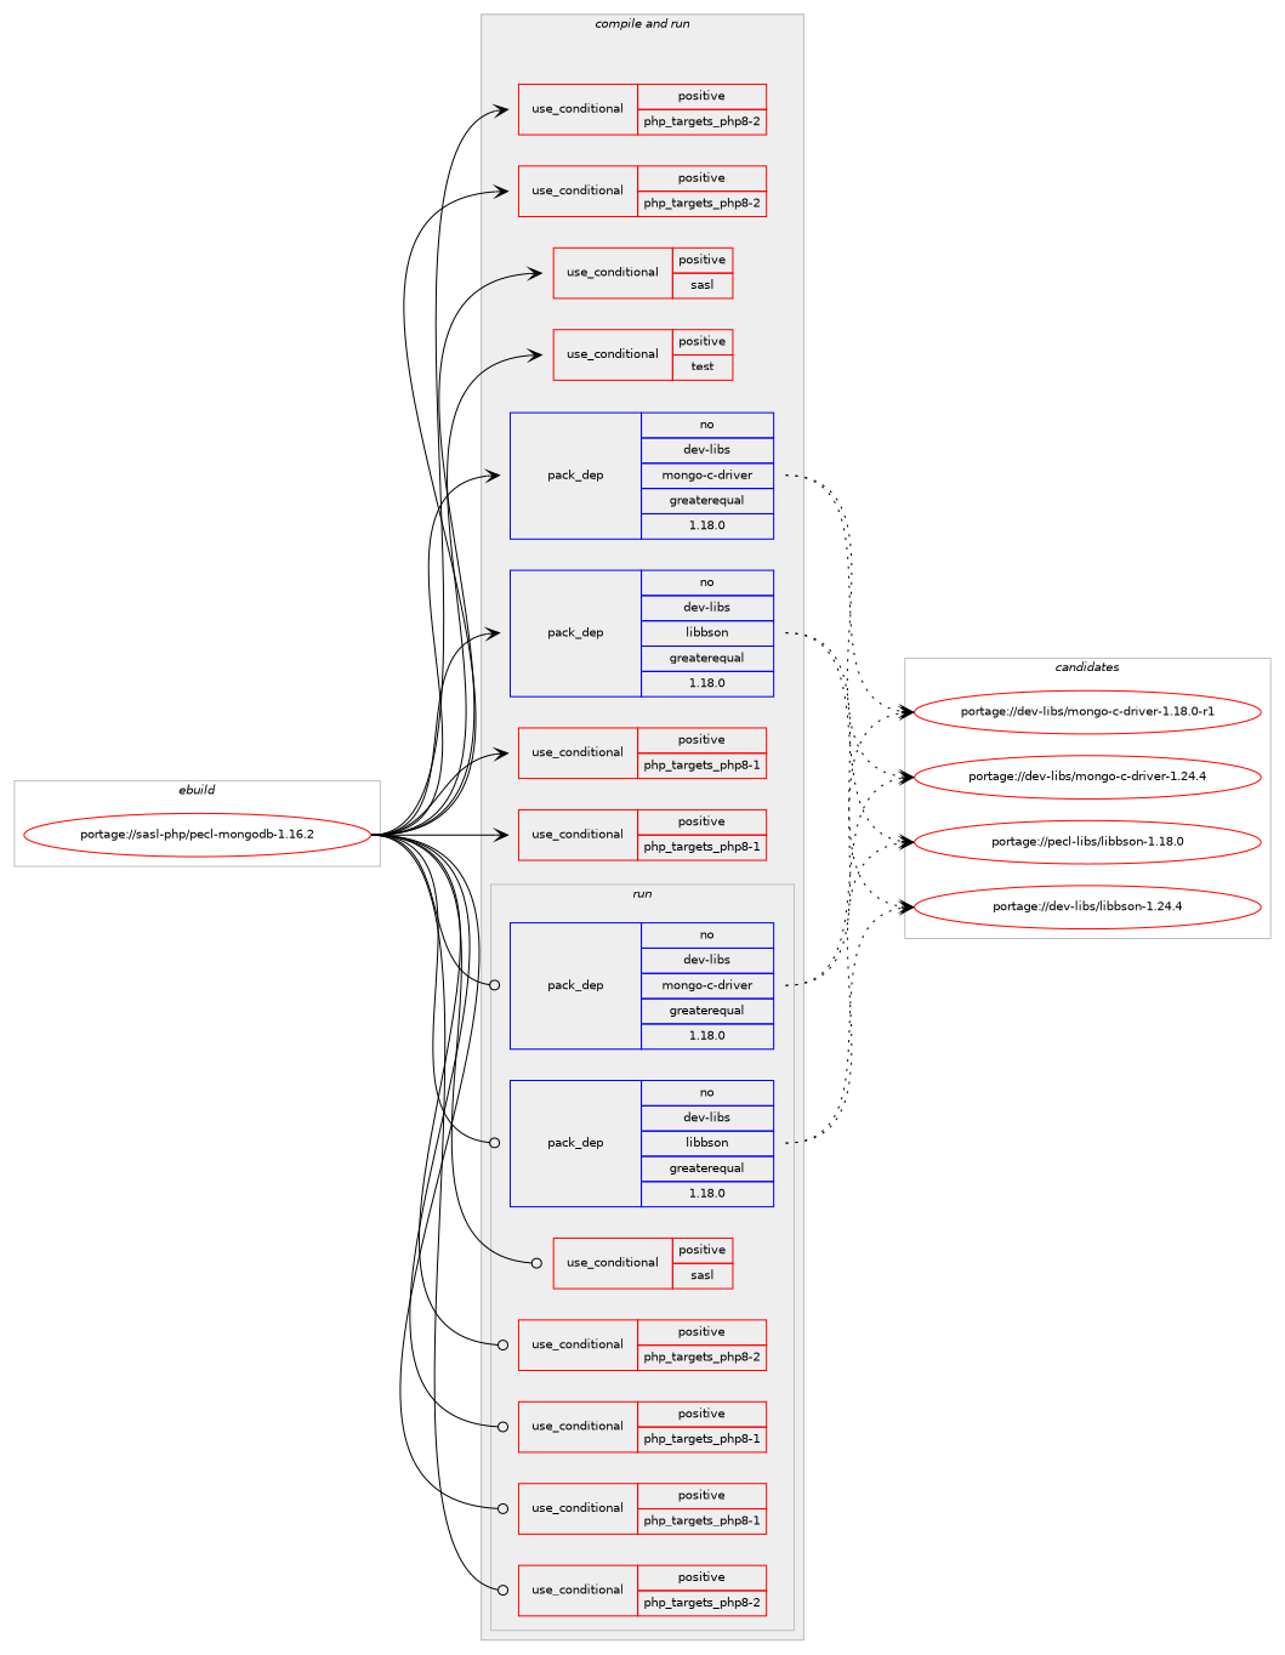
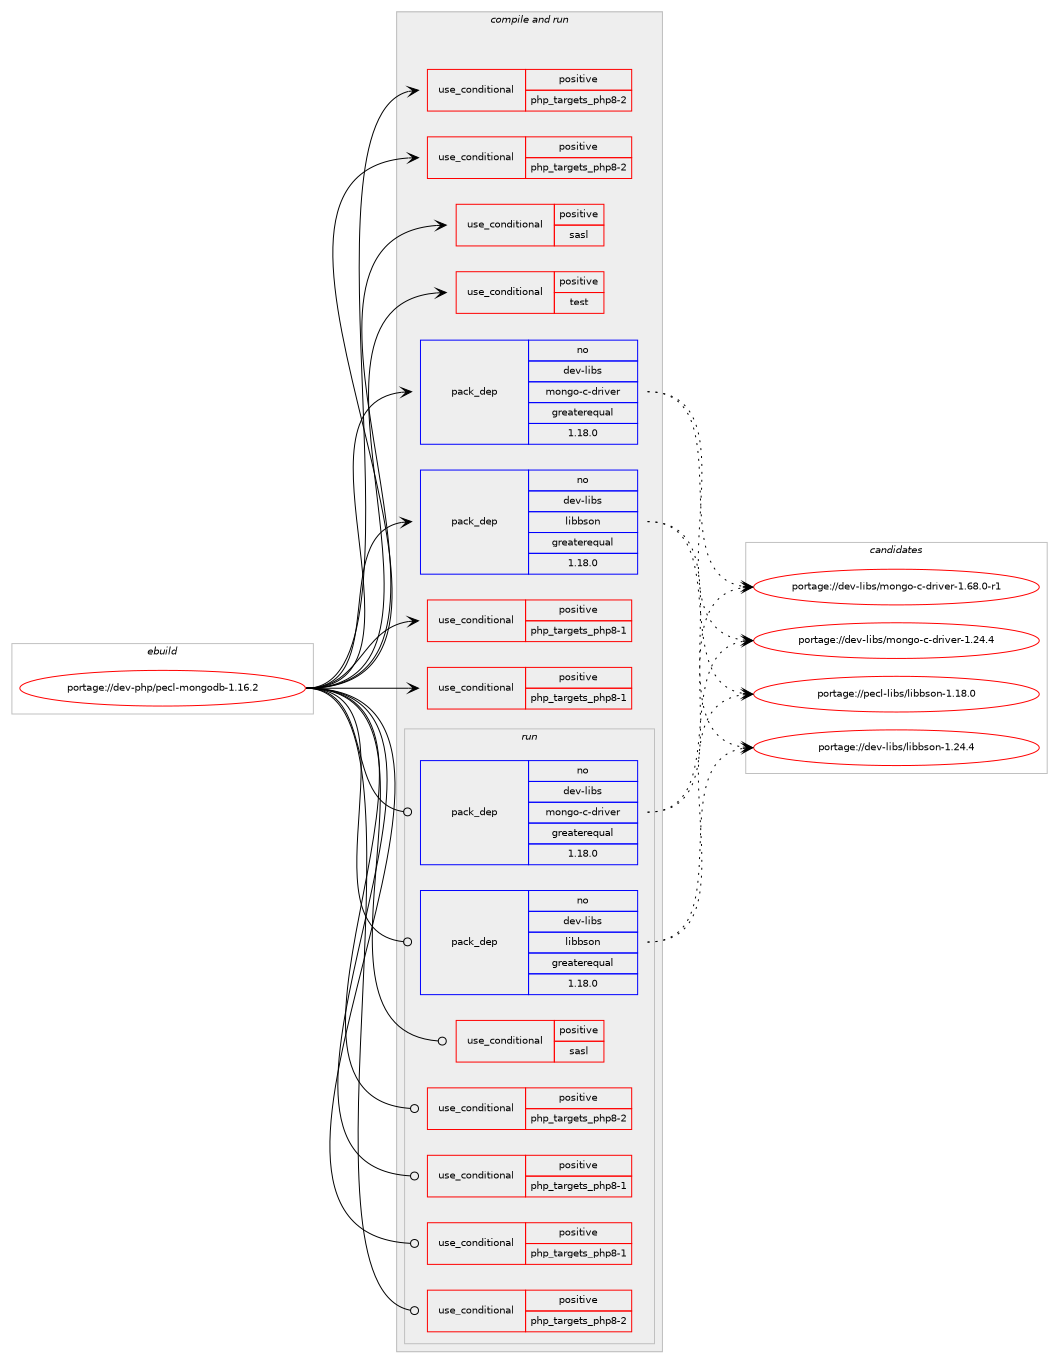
  digraph {
    compound=true
    concentrate=true
    fontname=Helvetica
    fontsize=10
    newrank=true
    rankdir=LR
    ranksep=1.5
    node [color=red fontname=Helvetica fontsize=10 shape=none]
    edge [arrowhead=vee headport=w style=solid tailport=e weight=20]
-   n1 [label="portage://sasl-php/pecl-mongodb-1.16.2" width=4 shape=""]
+   n1 [label="portage://dev-php/pecl-mongodb-1.16.2" width=4 shape=""]
    n2 [label=<<TABLE BORDER="0" CELLBORDER="1" CELLSPACING="0" CELLPADDING="4"><TR><TD ROWSPAN="3" CELLPADDING="10">use_conditional</TD></TR><TR><TD>positive</TD></TR><TR><TD>php_targets_php8-1</TD></TR></TABLE>>]
    n3 [label=<<TABLE BORDER="0" CELLBORDER="1" CELLSPACING="0" CELLPADDING="4"><TR><TD ROWSPAN="3" CELLPADDING="10">use_conditional</TD></TR><TR><TD>positive</TD></TR><TR><TD>php_targets_php8-1</TD></TR></TABLE>>]
    n4 [label=<<TABLE BORDER="0" CELLBORDER="1" CELLSPACING="0" CELLPADDING="4"><TR><TD ROWSPAN="3" CELLPADDING="10">use_conditional</TD></TR><TR><TD>positive</TD></TR><TR><TD>php_targets_php8-2</TD></TR></TABLE>>]
    n5 [label=<<TABLE BORDER="0" CELLBORDER="1" CELLSPACING="0" CELLPADDING="4"><TR><TD ROWSPAN="3" CELLPADDING="10">use_conditional</TD></TR><TR><TD>positive</TD></TR><TR><TD>php_targets_php8-2</TD></TR></TABLE>>]
    n6 [label=<<TABLE BORDER="0" CELLBORDER="1" CELLSPACING="0" CELLPADDING="4"><TR><TD ROWSPAN="3" CELLPADDING="10">use_conditional</TD></TR><TR><TD>positive</TD></TR><TR><TD>sasl</TD></TR></TABLE>>]
    n7 [label=<<TABLE BORDER="0" CELLBORDER="1" CELLSPACING="0" CELLPADDING="4"><TR><TD ROWSPAN="3" CELLPADDING="10">use_conditional</TD></TR><TR><TD>positive</TD></TR><TR><TD>test</TD></TR></TABLE>>]
    n8 [color=blue label=<<TABLE BORDER="0" CELLBORDER="1" CELLSPACING="0" CELLPADDING="4" WIDTH="220"><TR><TD ROWSPAN="6" CELLPADDING="30">pack_dep</TD></TR><TR><TD WIDTH="110">no</TD></TR><TR><TD>dev-libs</TD></TR><TR><TD>libbson</TD></TR><TR><TD>greaterequal</TD></TR><TR><TD>1.18.0</TD></TR></TABLE>>]
    n9 [color=blue label=<<TABLE BORDER="0" CELLBORDER="1" CELLSPACING="0" CELLPADDING="4" WIDTH="220"><TR><TD ROWSPAN="6" CELLPADDING="30">pack_dep</TD></TR><TR><TD WIDTH="110">no</TD></TR><TR><TD>dev-libs</TD></TR><TR><TD>mongo-c-driver</TD></TR><TR><TD>greaterequal</TD></TR><TR><TD>1.18.0</TD></TR></TABLE>>]
    n10 [label=<<TABLE BORDER="0" CELLBORDER="1" CELLSPACING="0" CELLPADDING="4"><TR><TD ROWSPAN="3" CELLPADDING="10">use_conditional</TD></TR><TR><TD>positive</TD></TR><TR><TD>sasl</TD></TR></TABLE>>]
    n11 [label=<<TABLE BORDER="0" CELLBORDER="1" CELLSPACING="0" CELLPADDING="4"><TR><TD ROWSPAN="3" CELLPADDING="10">use_conditional</TD></TR><TR><TD>positive</TD></TR><TR><TD>php_targets_php8-2</TD></TR></TABLE>>]
    n12 [label=<<TABLE BORDER="0" CELLBORDER="1" CELLSPACING="0" CELLPADDING="4"><TR><TD ROWSPAN="3" CELLPADDING="10">use_conditional</TD></TR><TR><TD>positive</TD></TR><TR><TD>php_targets_php8-1</TD></TR></TABLE>>]
    n13 [label=<<TABLE BORDER="0" CELLBORDER="1" CELLSPACING="0" CELLPADDING="4"><TR><TD ROWSPAN="3" CELLPADDING="10">use_conditional</TD></TR><TR><TD>positive</TD></TR><TR><TD>php_targets_php8-1</TD></TR></TABLE>>]
    n14 [label=<<TABLE BORDER="0" CELLBORDER="1" CELLSPACING="0" CELLPADDING="4"><TR><TD ROWSPAN="3" CELLPADDING="10">use_conditional</TD></TR><TR><TD>positive</TD></TR><TR><TD>php_targets_php8-2</TD></TR></TABLE>>]
    n15 [color=blue label=<<TABLE BORDER="0" CELLBORDER="1" CELLSPACING="0" CELLPADDING="4" WIDTH="220"><TR><TD ROWSPAN="6" CELLPADDING="30">pack_dep</TD></TR><TR><TD WIDTH="110">no</TD></TR><TR><TD>dev-libs</TD></TR><TR><TD>libbson</TD></TR><TR><TD>greaterequal</TD></TR><TR><TD>1.18.0</TD></TR></TABLE>>]
    n16 [color=blue label=<<TABLE BORDER="0" CELLBORDER="1" CELLSPACING="0" CELLPADDING="4" WIDTH="220"><TR><TD ROWSPAN="6" CELLPADDING="30">pack_dep</TD></TR><TR><TD WIDTH="110">no</TD></TR><TR><TD>dev-libs</TD></TR><TR><TD>mongo-c-driver</TD></TR><TR><TD>greaterequal</TD></TR><TR><TD>1.18.0</TD></TR></TABLE>>]
    n17 [label="portage://pecl-libs/libbson-1.18.0" width=4 shape=""]
    n18 [label="portage://dev-libs/libbson-1.24.4" width=4 shape=""]
-   n19 [label="portage://dev-libs/mongo-c-driver-1.18.0-r1" width=4 shape=""]
+   n19 [label="portage://dev-libs/mongo-c-driver-1.68.0-r1" width=4 shape=""]
    n20 [label="portage://dev-libs/mongo-c-driver-1.24.4" width=4 shape=""]
    subgraph cluster_1 {
      color=gray
      label=<<i>ebuild</i>>
      rank=same
      n1
    }
    subgraph cluster_2 {
      color=gray
      label=<<i>dependencies</i>>
      subgraph cluster_3 {
        color=gray
        fillcolor="#eeeeee"
        label=<<i>compile</i>>
        style=filled
        subgraph sub_4 {
          color=gray
          fillcolor="#eeeeee"
          label=<<i>compile</i>>
          style=filled
          n2
        }
        subgraph sub_5 {
          color=gray
          fillcolor="#eeeeee"
          label=<<i>compile</i>>
          style=filled
          n3
        }
        subgraph sub_6 {
          color=gray
          fillcolor="#eeeeee"
          label=<<i>compile</i>>
          style=filled
          n4
        }
        subgraph sub_7 {
          color=gray
          fillcolor="#eeeeee"
          label=<<i>compile</i>>
          style=filled
          n5
        }
        subgraph sub_8 {
          color=gray
          fillcolor="#eeeeee"
          label=<<i>compile</i>>
          style=filled
          n6
        }
        subgraph sub_9 {
          color=gray
          fillcolor="#eeeeee"
          label=<<i>compile</i>>
          style=filled
          n7
        }
        subgraph sub_10 {
          color=gray
          fillcolor="#eeeeee"
          label=<<i>compile</i>>
          style=filled
          n8
        }
        subgraph sub_11 {
          color=gray
          fillcolor="#eeeeee"
          label=<<i>compile</i>>
          style=filled
          n9
        }
      }
      subgraph cluster_12 {
        color=gray
        fillcolor="#eeeeee"
        label=<<i>compile and run</i>>
        style=filled
      }
      subgraph cluster_13 {
        color=gray
        fillcolor="#eeeeee"
        label=<<i>run</i>>
        style=filled
        subgraph sub_14 {
          color=gray
          fillcolor="#eeeeee"
          label=<<i>run</i>>
          style=filled
          n10
        }
        subgraph sub_15 {
          color=gray
          fillcolor="#eeeeee"
          label=<<i>run</i>>
          style=filled
          n11
        }
        subgraph sub_16 {
          color=gray
          fillcolor="#eeeeee"
          label=<<i>run</i>>
          style=filled
          n12
        }
        subgraph sub_17 {
          color=gray
          fillcolor="#eeeeee"
          label=<<i>run</i>>
          style=filled
          n13
        }
        subgraph sub_18 {
          color=gray
          fillcolor="#eeeeee"
          label=<<i>run</i>>
          style=filled
          n14
        }
        subgraph sub_19 {
          color=gray
          fillcolor="#eeeeee"
          label=<<i>run</i>>
          style=filled
          n15
        }
        subgraph sub_20 {
          color=gray
          fillcolor="#eeeeee"
          label=<<i>run</i>>
          style=filled
          n16
        }
      }
    }
    subgraph cluster_21 {
      color=gray
      label=<<i>candidates</i>>
      rank=same
      subgraph sub_22 {
        color=black
        label=<<i>candidates</i>>
        nodesep=1
        rank=same
        n17
        n18
      }
      subgraph sub_23 {
        color=black
        label=<<i>candidates</i>>
        nodesep=1
        rank=same
        n19
        n20
      }
      subgraph sub_24 {
        color=black
        label=<<i>candidates</i>>
        nodesep=1
        rank=same
        n17
        n18
      }
      subgraph sub_25 {
        color=black
        label=<<i>candidates</i>>
        nodesep=1
        rank=same
        n19
        n20
      }
    }
    n1 -> n2
    n1 -> n3
    n1 -> n4
    n1 -> n5
    n1 -> n6
    n1 -> n7
    n1 -> n8
    n1 -> n9
    n1 -> n10 [arrowhead=odot]
    n1 -> n11 [arrowhead=odot]
    n1 -> n12 [arrowhead=odot]
    n1 -> n13 [arrowhead=odot]
    n1 -> n14 [arrowhead=odot]
    n1 -> n15 [arrowhead=odot]
    n1 -> n16 [arrowhead=odot]
    n8 -> n17 [style=dotted weight=100]
    n8 -> n18 [style=dotted weight=100]
    n9 -> n19 [style=dotted weight=100]
    n9 -> n20 [style=dotted weight=100]
    n15 -> n17 [style=dotted weight=100]
    n15 -> n18 [style=dotted weight=100]
    n16 -> n19 [style=dotted weight=100]
    n16 -> n20 [style=dotted weight=100]
  }
